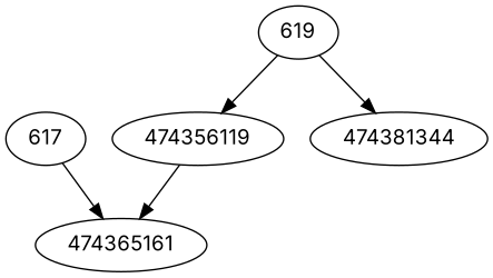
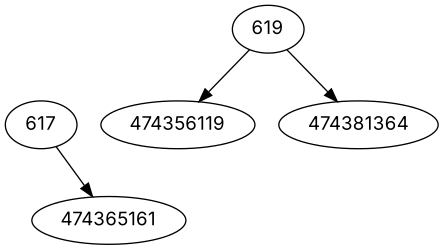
  strict digraph {
    fontname=Inter
    node [fontname=Inter]
    edge [fontname=Inter]
    617
    474365161
    474356119
    619
-   474381364 [label=474381344]
+   474381364
    617 -> 474365161
-   474356119 -> 474365161
    619 -> 474356119
    619 -> 474381364
  }
